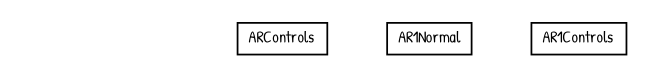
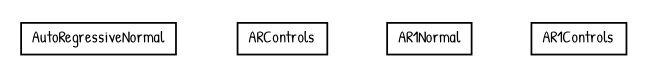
  digraph {
    nodesep=0.25
    ranksep=0.5
    fontname="Patrick Hand"
    node [fontcolor=black fontname="Patrick Hand" fontsize=9.0 shape=plaintext]
+   n1 [label=<<table title="jsl.utilities.random.ar.AutoRegressiveNormal" border="0" cellborder="1" cellspacing="0" cellpadding="2" port="p" href="./AutoRegressiveNormal.html"> 		<tr><td><table border="0" cellspacing="0" cellpadding="1"> <tr><td align="center" balign="center"> AutoRegressiveNormal </td></tr> 		</table></td></tr> 		</table>>]
    n2 [label=<<table title="jsl.utilities.random.ar.AutoRegressiveNormal.ARControls" border="0" cellborder="1" cellspacing="0" cellpadding="2" port="p" href="./AutoRegressiveNormal.ARControls.html"> 		<tr><td><table border="0" cellspacing="0" cellpadding="1"> <tr><td align="center" balign="center"> ARControls </td></tr> 		</table></td></tr> 		</table>>]
    n3 [label=<<table title="jsl.utilities.random.ar.AR1Normal" border="0" cellborder="1" cellspacing="0" cellpadding="2" port="p" href="./AR1Normal.html"> 		<tr><td><table border="0" cellspacing="0" cellpadding="1"> <tr><td align="center" balign="center"> AR1Normal </td></tr> 		</table></td></tr> 		</table>>]
    n4 [label=<<table title="jsl.utilities.random.ar.AR1Normal.AR1Controls" border="0" cellborder="1" cellspacing="0" cellpadding="2" port="p" href="./AR1Normal.AR1Controls.html"> 		<tr><td><table border="0" cellspacing="0" cellpadding="1"> <tr><td align="center" balign="center"> AR1Controls </td></tr> 		</table></td></tr> 		</table>>]
  }
